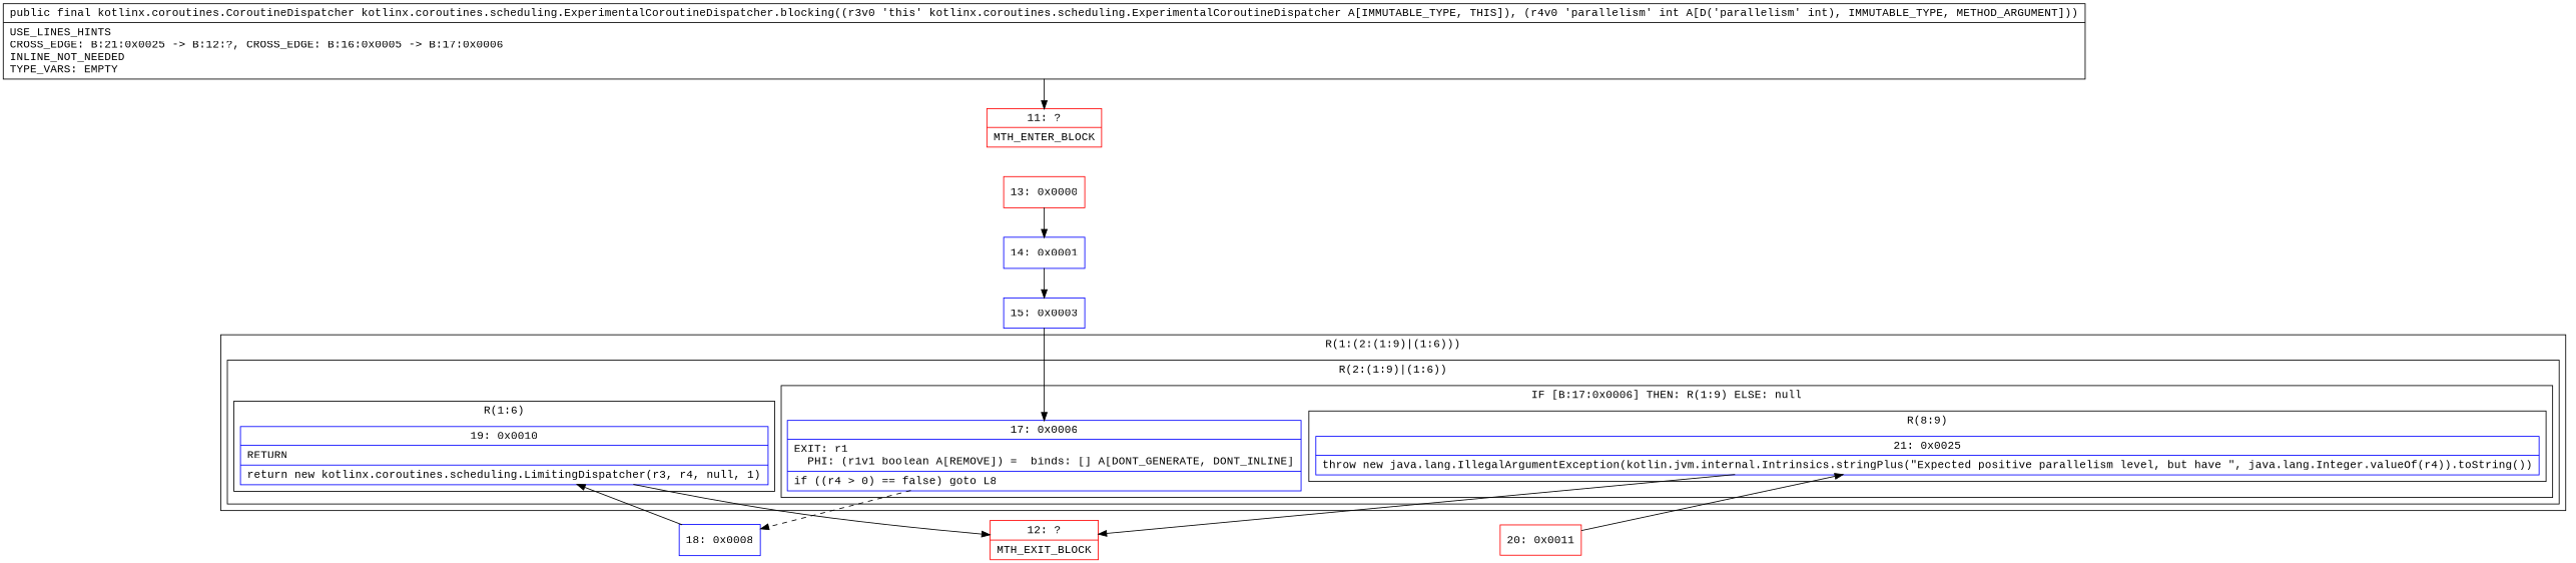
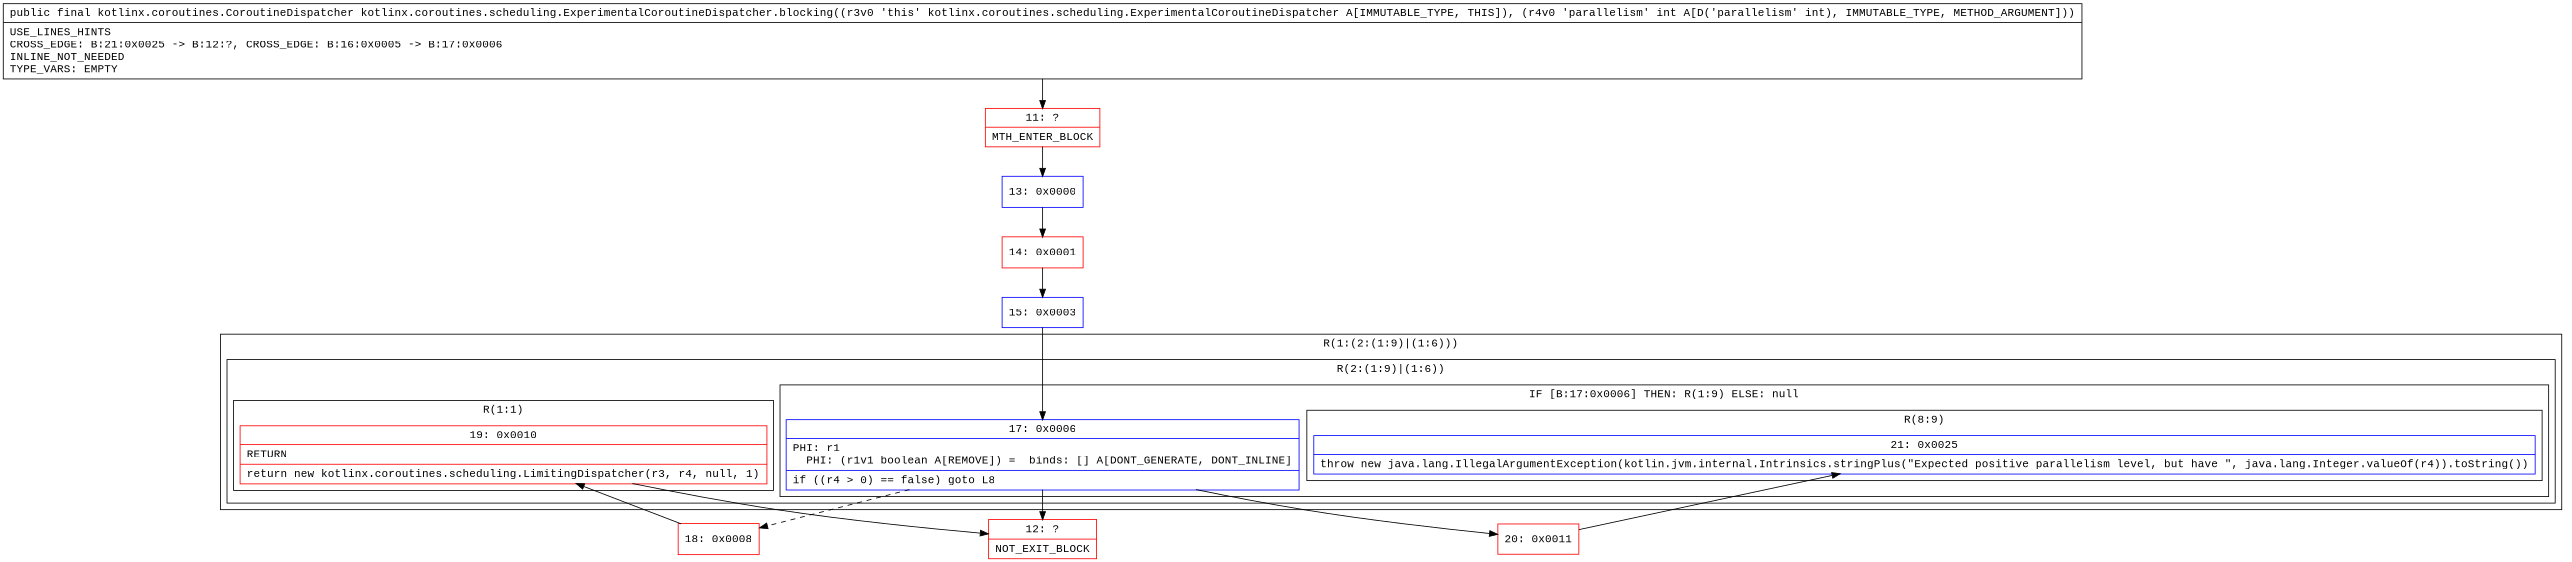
  digraph {
    fontname="Liberation Mono"
    node [color=red fontname="Liberation Mono" shape=record]
    edge [fontname="Liberation Mono"]
    n1 [color=blue label="{21\:\ 0x0025|throw new java.lang.IllegalArgumentException(kotlin.jvm.internal.Intrinsics.stringPlus(\"Expected positive parallelism level, but have \", java.lang.Integer.valueOf(r4)).toString())\l}"]
-   n2 [color=blue label="{17\:\ 0x0006|EXIT: r1 \l  PHI: (r1v1 boolean A[REMOVE]) =  binds: [] A[DONT_GENERATE, DONT_INLINE]\l|if ((r4 \> 0) == false) goto L8\l}"]
-   n3 [color=blue label="{19\:\ 0x0010|RETURN\l|return new kotlinx.coroutines.scheduling.LimitingDispatcher(r3, r4, null, 1)\l}"]
-   n4 [label="{12\:\ ?|MTH_EXIT_BLOCK\l}"]
-   n5 [color=blue label="{18\:\ 0x0008}"]
+   n2 [color=blue label="{17\:\ 0x0006|PHI: r1 \l  PHI: (r1v1 boolean A[REMOVE]) =  binds: [] A[DONT_GENERATE, DONT_INLINE]\l|if ((r4 \> 0) == false) goto L8\l}"]
+   n3 [label="{19\:\ 0x0010|RETURN\l|return new kotlinx.coroutines.scheduling.LimitingDispatcher(r3, r4, null, 1)\l}"]
+   n4 [label="{12\:\ ?|NOT_EXIT_BLOCK\l}"]
+   n5 [label="{18\:\ 0x0008}"]
    n6 [label="{20\:\ 0x0011}"]
    n7 [label="{11\:\ ?|MTH_ENTER_BLOCK\l}"]
-   n8 [label="{13\:\ 0x0000}"]
-   n9 [color=blue label="{14\:\ 0x0001}"]
+   n8 [color=blue label="{13\:\ 0x0000}"]
+   n9 [label="{14\:\ 0x0001}"]
    n10 [color=blue label="{15\:\ 0x0003}"]
    n11 [label="{public final kotlinx.coroutines.CoroutineDispatcher kotlinx.coroutines.scheduling.ExperimentalCoroutineDispatcher.blocking((r3v0 'this' kotlinx.coroutines.scheduling.ExperimentalCoroutineDispatcher A[IMMUTABLE_TYPE, THIS]), (r4v0 'parallelism' int A[D('parallelism' int), IMMUTABLE_TYPE, METHOD_ARGUMENT]))  | USE_LINES_HINTS\lCROSS_EDGE: B:21:0x0025 \-\> B:12:?, CROSS_EDGE: B:16:0x0005 \-\> B:17:0x0006\lINLINE_NOT_NEEDED\lTYPE_VARS: EMPTY\l}" color=""]
    subgraph cluster_1 {
      label="R(1:(2:(1:9)|(1:6)))"
      subgraph cluster_2 {
        label="R(2:(1:9)|(1:6))"
        subgraph cluster_3 {
          label="IF [B:17:0x0006] THEN: R(1:9) ELSE: null"
          n2
          subgraph cluster_4 {
            label="R(8:9)"
            n1
          }
        }
        subgraph cluster_5 {
-         label="R(1:6)"
+         label="R(1:1)"
          n3
        }
      }
    }
-   n1 -> n4
+   n2 -> n4
    n2 -> n5 [style=dashed]
+   n2 -> n6
    n3 -> n4
    n5 -> n3
    n6 -> n1
+   n7 -> n8
    n8 -> n9
    n9 -> n10
    n10 -> n2
    n11 -> n7
  }
